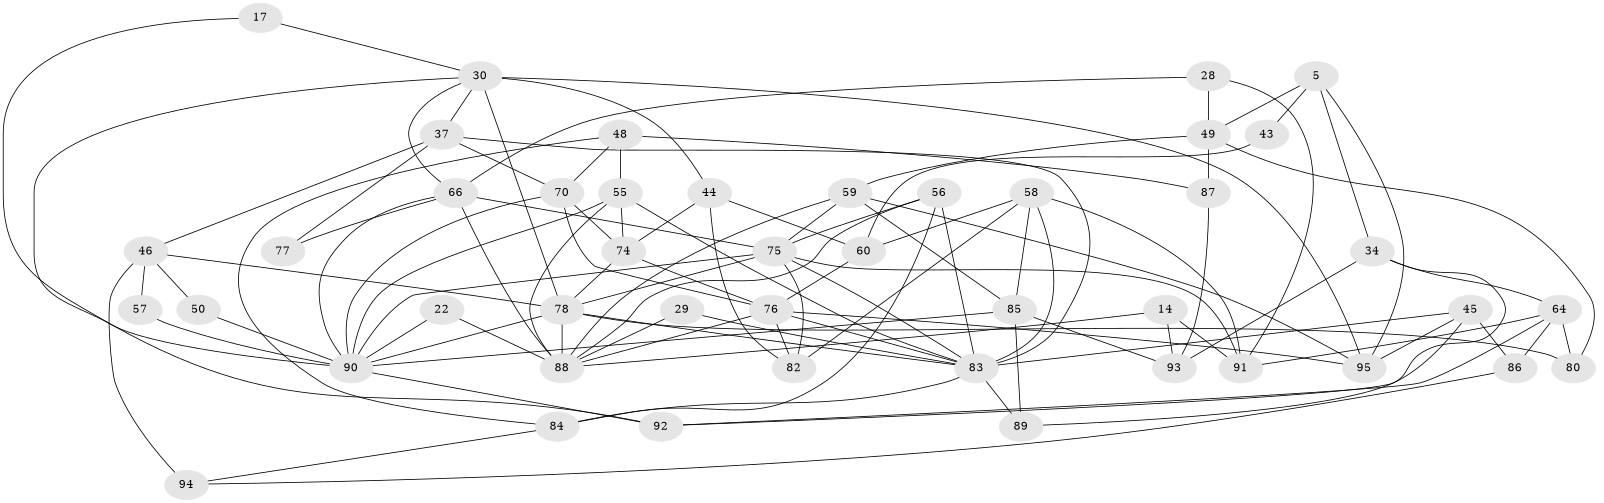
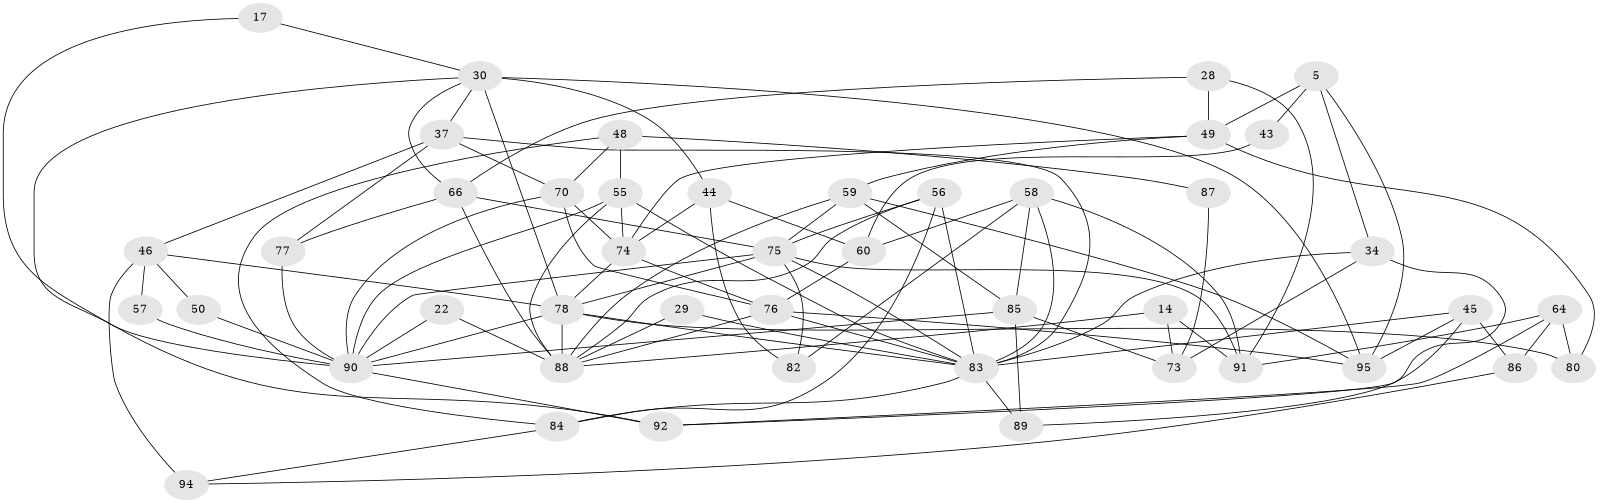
  graph {
    node [color=gray90 style=filled]
    5
    34
    43
    49
    95 [super="+26+27"]
-   93
+   93 [label=73]
    83 [super="+41+73"]
    92 [super="+65"]
    60
    74 [super="+68+42"]
    59 [super="+13+16"]
    80 [super="+15"]
    14 [super="+6"]
    88 [super="+20"]
    91
    30 [super="+25"]
    66 [super="+21"]
    37 [super="+24"]
    44 [super="+31"]
    78 [super="+54+40"]
    17
    90 [super="+72+62"]
    22
    28
    77
    75 [super="+7+36+39"]
    89 [super="+81"]
    84 [super="+52"]
    29
    46 [super="+33"]
    70 [super="+69+38"]
    82 [super="+19"]
    50
    57
    94
    76 [super="+18"]
    45
    86
    55 [super="+8"]
    48
    87
    85 [super="+67+61"]
    56 [super="+47"]
    58 [super="+35"]
    64
    5 -- 34
    5 -- 43
    5 -- 49
    5 -- 95
    34 -- 93
-   34 -- 64
+   34 -- 83
    34 -- 92 [weight=2]
    43 -- 60
-   49 -- 87 [weight=2]
+   49 -- 74 [weight=2]
    49 -- 59
    49 -- 80
    83 -- 89
    83 -- 84
    60 -- 76 [weight=2]
    74 -- 78 [weight=2]
    74 -- 76 [weight=2]
    59 -- 95
    59 -- 88
    59 -- 75
    59 -- 85
    14 -- 93
    14 -- 88 [weight=2]
    14 -- 91 [weight=2]
    30 -- 95 [weight=2]
    30 -- 92 [weight=2]
    30 -- 66
    30 -- 37
    30 -- 44
    30 -- 78 [weight=2]
    66 -- 88 [weight=2]
    66 -- 77
    66 -- 75
    37 -- 83 [weight=2]
    37 -- 77
    37 -- 46
    37 -- 70
    44 -- 60 [weight=2]
    44 -- 74
    44 -- 82
    78 -- 83
    78 -- 80
    78 -- 88 [weight=3]
    78 -- 90 [weight=2]
    17 -- 30
    17 -- 90
    90 -- 92
    22 -- 88
    22 -- 90
    28 -- 49
    28 -- 91
    28 -- 66
-   66 -- 90
+   77 -- 90
    75 -- 83
    75 -- 91 [weight=2]
    75 -- 78
    75 -- 90
    75 -- 82
    84 -- 94
    29 -- 83
    29 -- 88
    46 -- 78
    46 -- 50 [weight=2]
    46 -- 57 [weight=2]
    46 -- 94 [weight=2]
    70 -- 74
    70 -- 90
    70 -- 76
    50 -- 90
    57 -- 90 [weight=2]
    76 -- 95
    76 -- 83 [weight=2]
    76 -- 88
-   76 -- 82
    45 -- 95
    45 -- 83 [weight=2]
    45 -- 89 [weight=2]
    45 -- 86
    86 -- 94
    55 -- 83
    55 -- 74
    55 -- 88
    55 -- 90
    48 -- 84
    48 -- 70
    48 -- 55 [weight=2]
    48 -- 87
    87 -- 93
    85 -- 93
    85 -- 90
    85 -- 89 [weight=2]
    56 -- 83 [weight=2]
    56 -- 88
    56 -- 75
    56 -- 84
    58 -- 83
    58 -- 60
    58 -- 91
    58 -- 82
    58 -- 85
    64 -- 92
    64 -- 80 [weight=2]
    64 -- 91
    64 -- 86
  }
